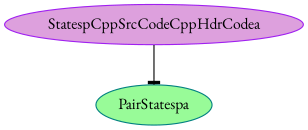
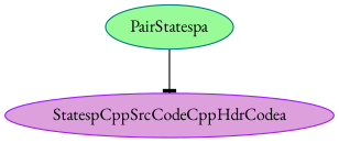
  digraph {
    fontname="EB Garamond"
    node [shape=ellipse style=filled fontname="EB Garamond"]
    n1 [color=teal label=PairStatespa fillcolor=palegreen]
    StatespCppSrcCodeCppHdrCodea [fillcolor=plum color=purple]
-   StatespCppSrcCodeCppHdrCodea -> n1 [style=solid arrowhead=tee fontname="EB Garamond"]
+   n1 -> StatespCppSrcCodeCppHdrCodea [style=solid arrowhead=tee fontname="EB Garamond"]
  }
